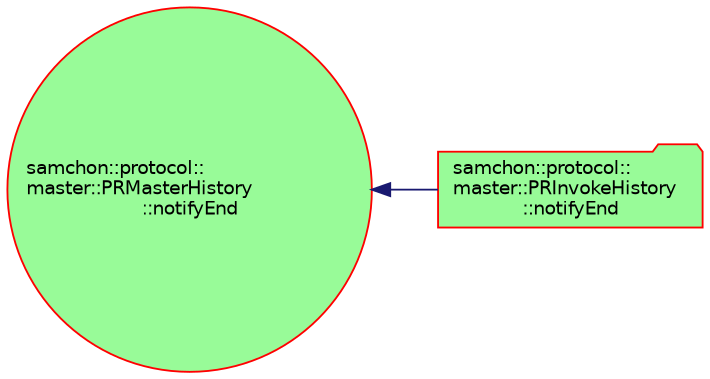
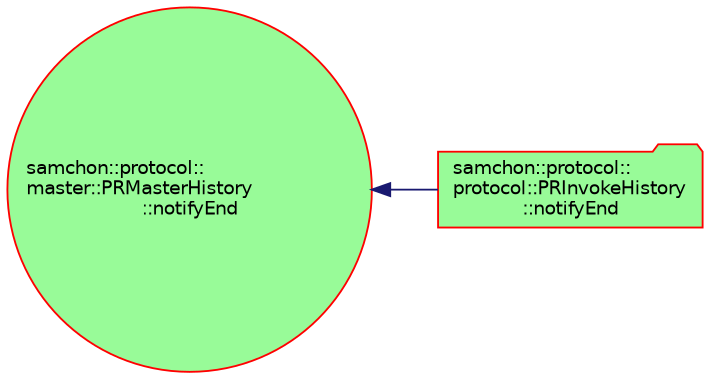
  digraph {
    rankdir=LR
    node [color=red fillcolor=palegreen fontname=Helvetica fontsize=10 style=filled]
    n1 [fontcolor=black height=0.2 label="samchon::protocol::\lmaster::PRMasterHistory\l::notifyEnd" shape=circle width=0.4]
-   n2 [height=0.2 label="samchon::protocol::\lmaster::PRInvokeHistory\l::notifyEnd" shape=folder width=0.4]
+   n2 [height=0.2 label="samchon::protocol::\lprotocol::PRInvokeHistory\l::notifyEnd" shape=folder width=0.4]
    n1 -> n2 [color=midnightblue dir=back fontname=Helvetica fontsize=10 labelfontname=Helvetica labelfontsize=10 style=solid]
  }
